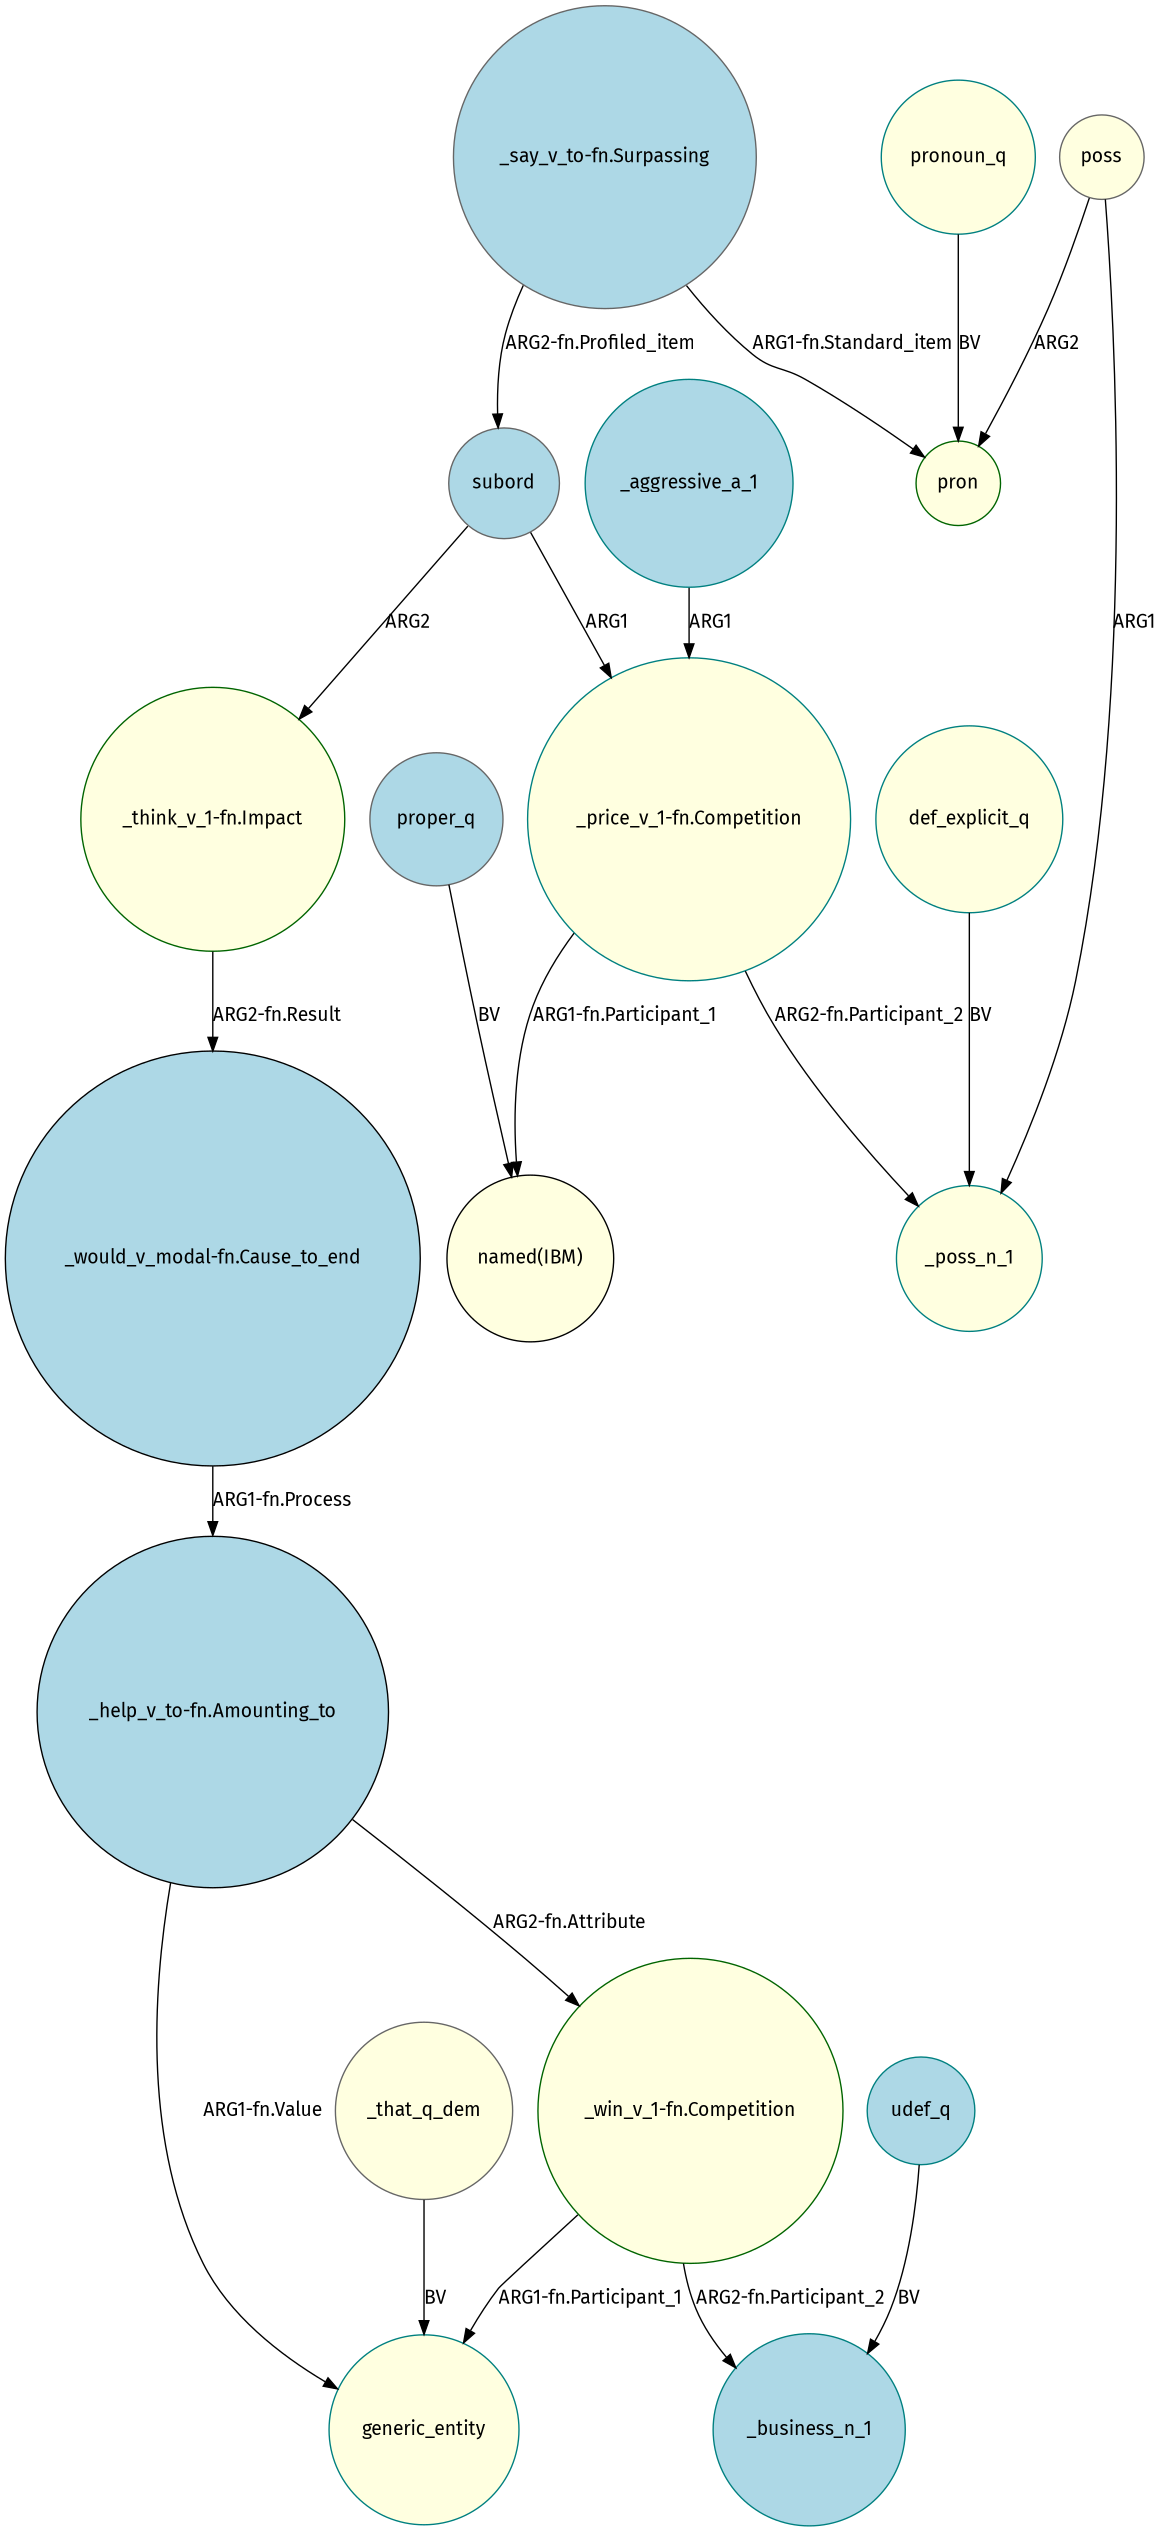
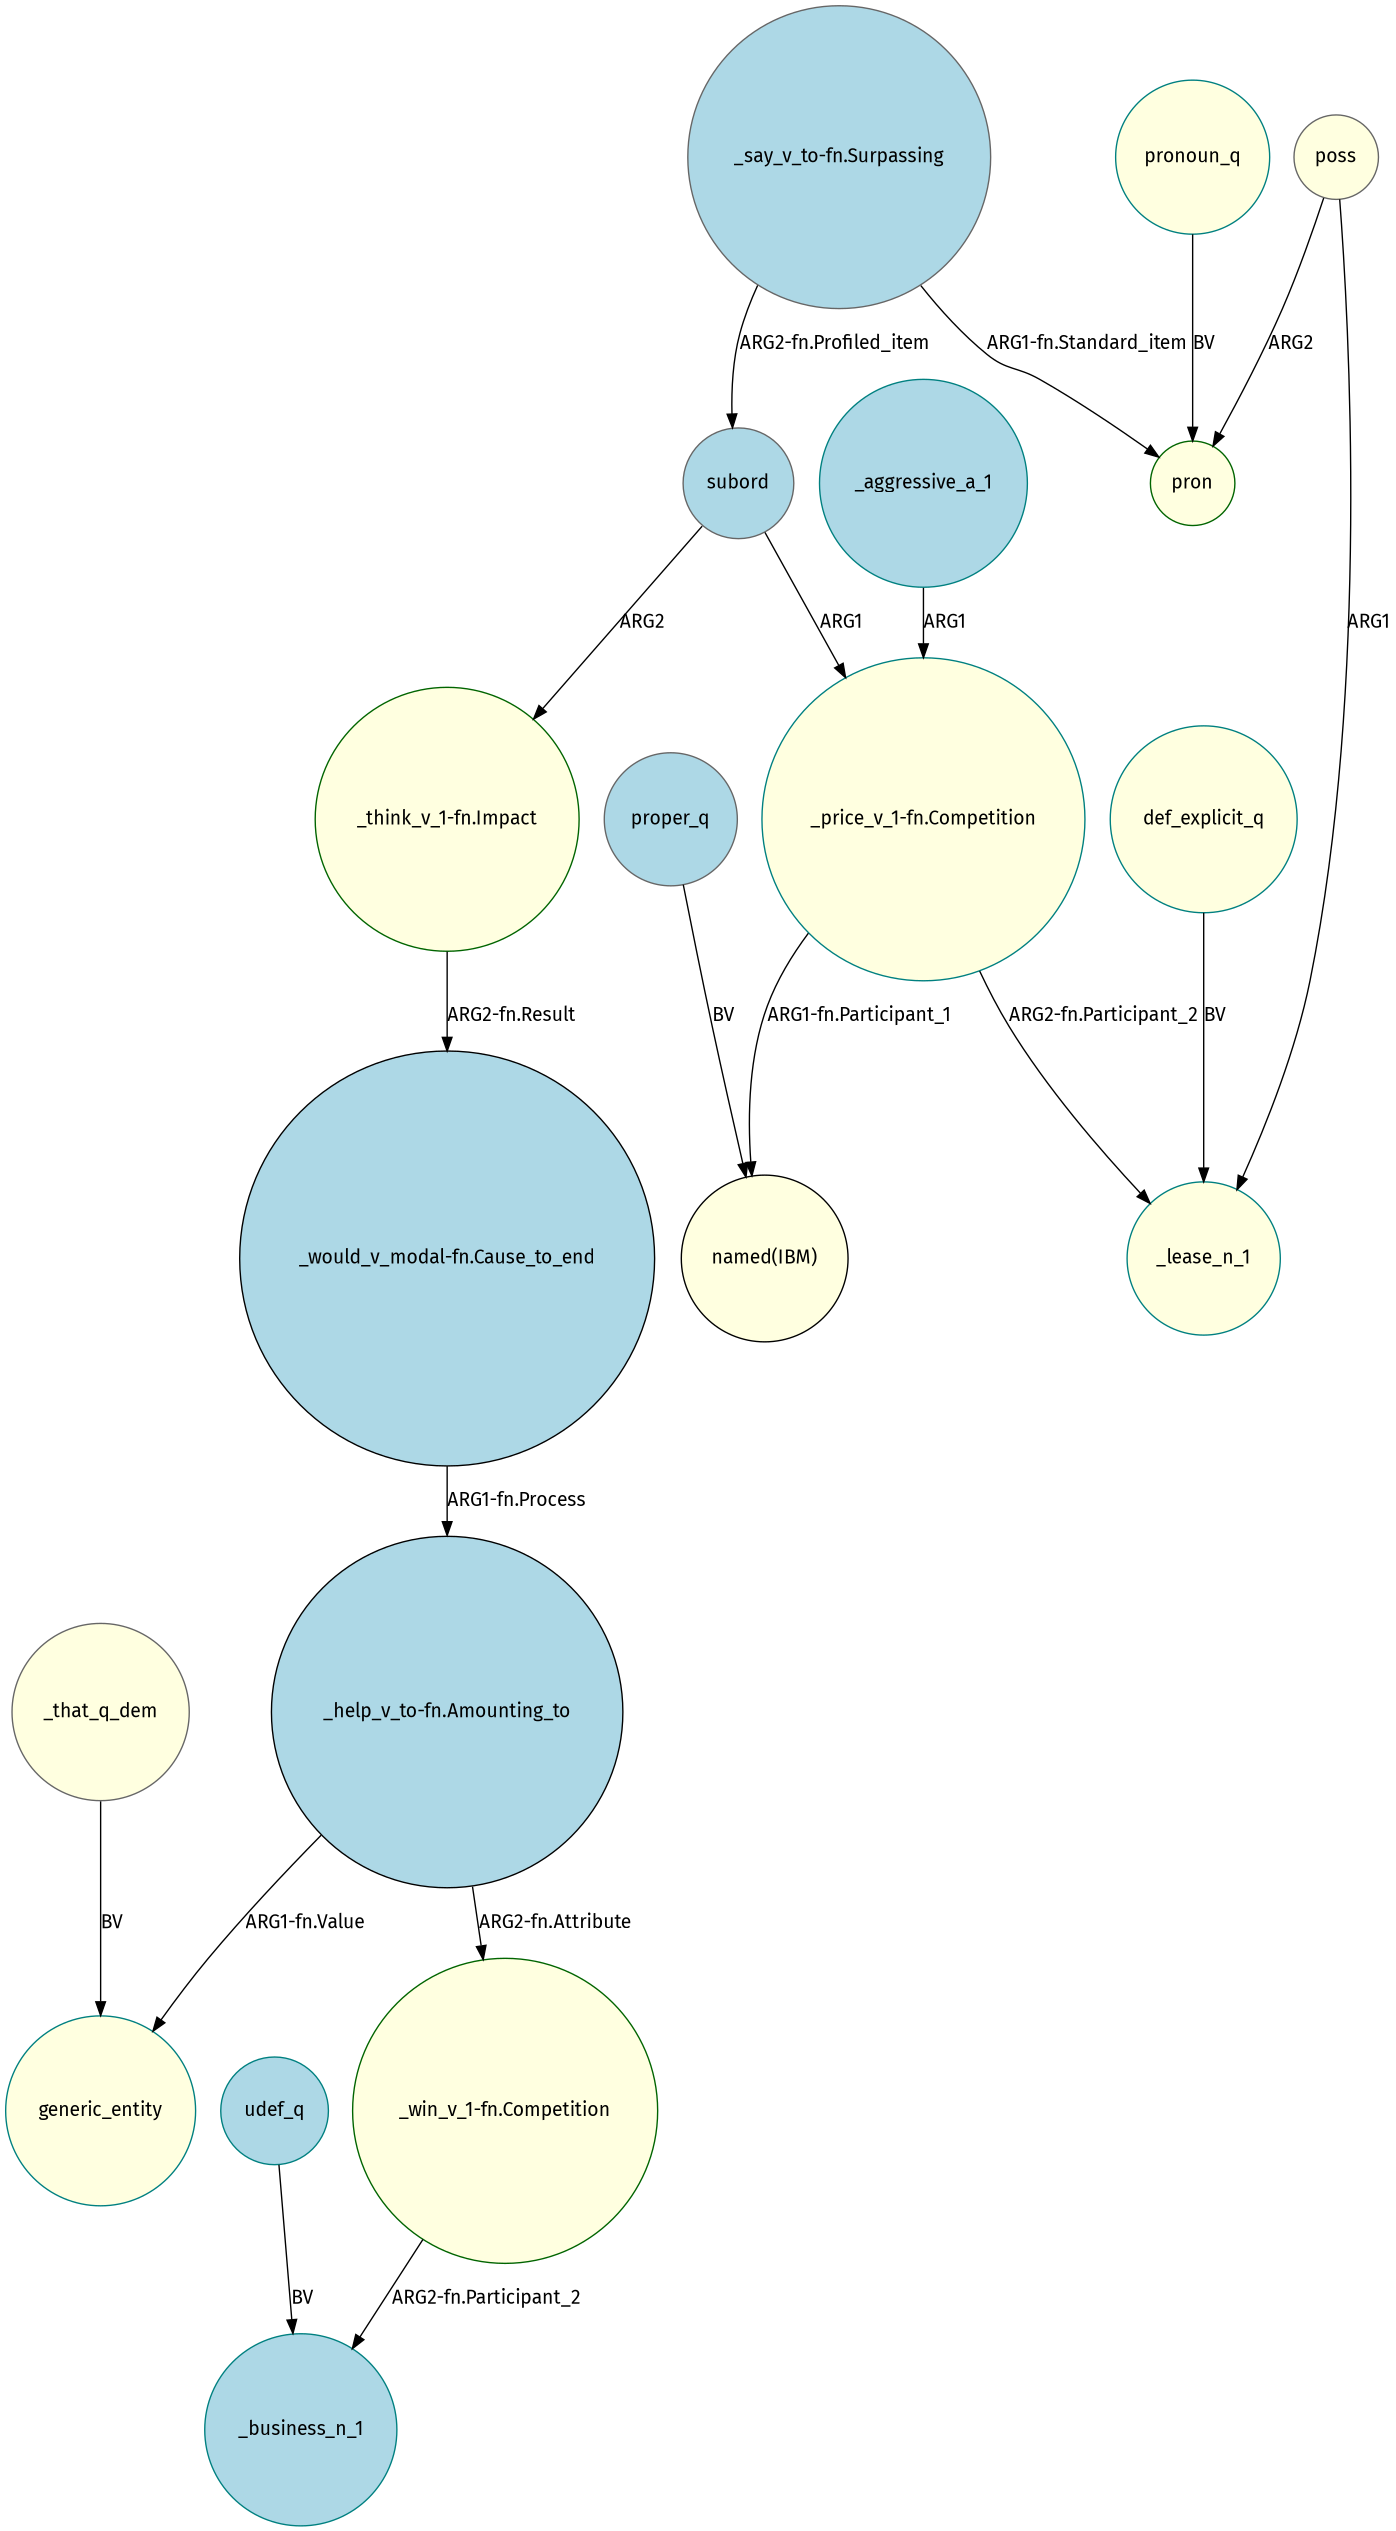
  digraph {
    fontname="Fira Sans"
    node [color=teal fillcolor=lightyellow fontname="Fira Sans" shape=circle style=filled]
    edge [fontname="Fira Sans"]
    "_price_v_1-fn.Competition"
-   _lease_n_1 [label=_poss_n_1]
+   _lease_n_1
    "named(IBM)" [color=black]
    "_help_v_to-fn.Amounting_to" [color=black fillcolor=lightblue]
    "_win_v_1-fn.Competition" [color=darkgreen]
    generic_entity
    _business_n_1 [fillcolor=lightblue]
    "_would_v_modal-fn.Cause_to_end" [color=black fillcolor=lightblue]
    subord [color=gray40 fillcolor=lightblue]
    "_think_v_1-fn.Impact" [color=darkgreen]
    proper_q [color=gray40 fillcolor=lightblue]
    _aggressive_a_1 [fillcolor=lightblue]
    udef_q [fillcolor=lightblue]
    pron [color=darkgreen]
    pronoun_q
    poss [color=gray40]
    "_say_v_to-fn.Surpassing" [color=gray40 fillcolor=lightblue]
    def_explicit_q
    _that_q_dem [color=gray40]
    "_price_v_1-fn.Competition" -> _lease_n_1 [label="ARG2-fn.Participant_2"]
    "_price_v_1-fn.Competition" -> "named(IBM)" [label="ARG1-fn.Participant_1"]
    "_help_v_to-fn.Amounting_to" -> "_win_v_1-fn.Competition" [label="ARG2-fn.Attribute"]
    "_help_v_to-fn.Amounting_to" -> generic_entity [label="ARG1-fn.Value"]
-   "_win_v_1-fn.Competition" -> generic_entity [label="ARG1-fn.Participant_1"]
    "_win_v_1-fn.Competition" -> _business_n_1 [label="ARG2-fn.Participant_2"]
    "_would_v_modal-fn.Cause_to_end" -> "_help_v_to-fn.Amounting_to" [label="ARG1-fn.Process"]
    subord -> "_price_v_1-fn.Competition" [label=ARG1]
    subord -> "_think_v_1-fn.Impact" [label=ARG2]
    "_think_v_1-fn.Impact" -> "_would_v_modal-fn.Cause_to_end" [label="ARG2-fn.Result"]
    proper_q -> "named(IBM)" [label=BV]
    _aggressive_a_1 -> "_price_v_1-fn.Competition" [label=ARG1]
    udef_q -> _business_n_1 [label=BV]
    pronoun_q -> pron [label=BV]
    poss -> _lease_n_1 [label=ARG1]
    poss -> pron [label=ARG2]
    "_say_v_to-fn.Surpassing" -> subord [label="ARG2-fn.Profiled_item"]
    "_say_v_to-fn.Surpassing" -> pron [label="ARG1-fn.Standard_item"]
    def_explicit_q -> _lease_n_1 [label=BV]
    _that_q_dem -> generic_entity [label=BV]
  }
